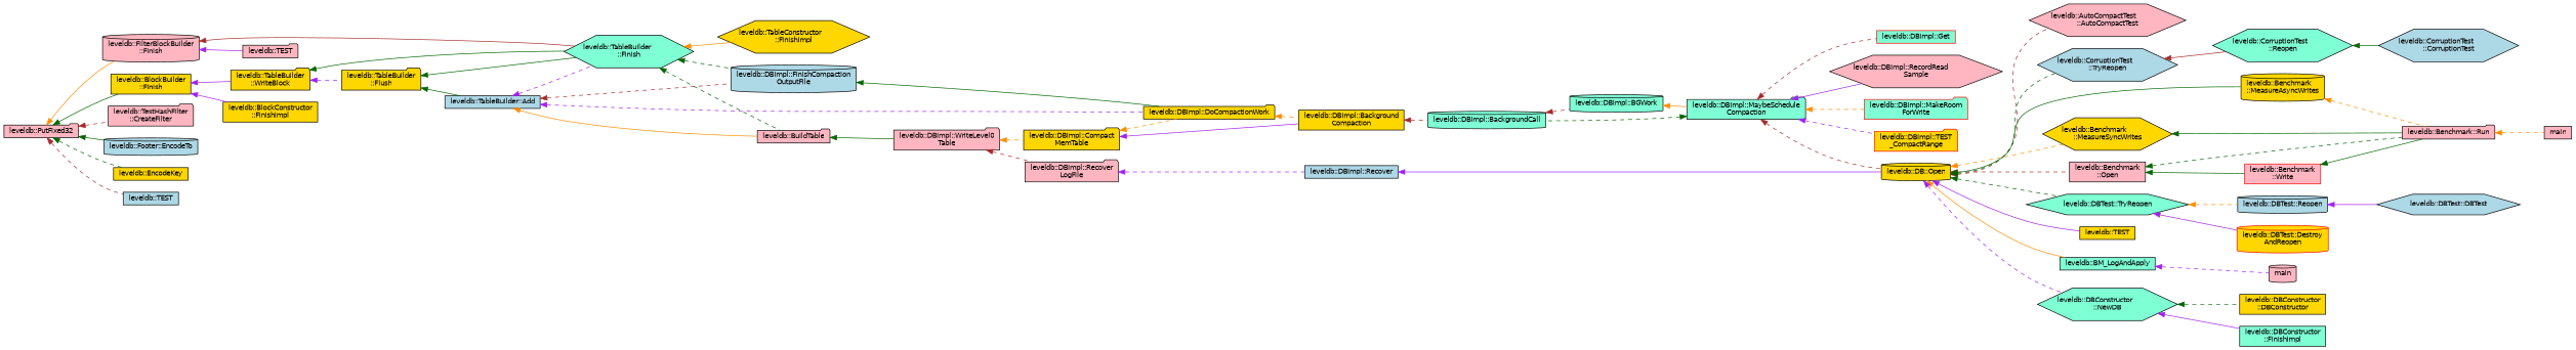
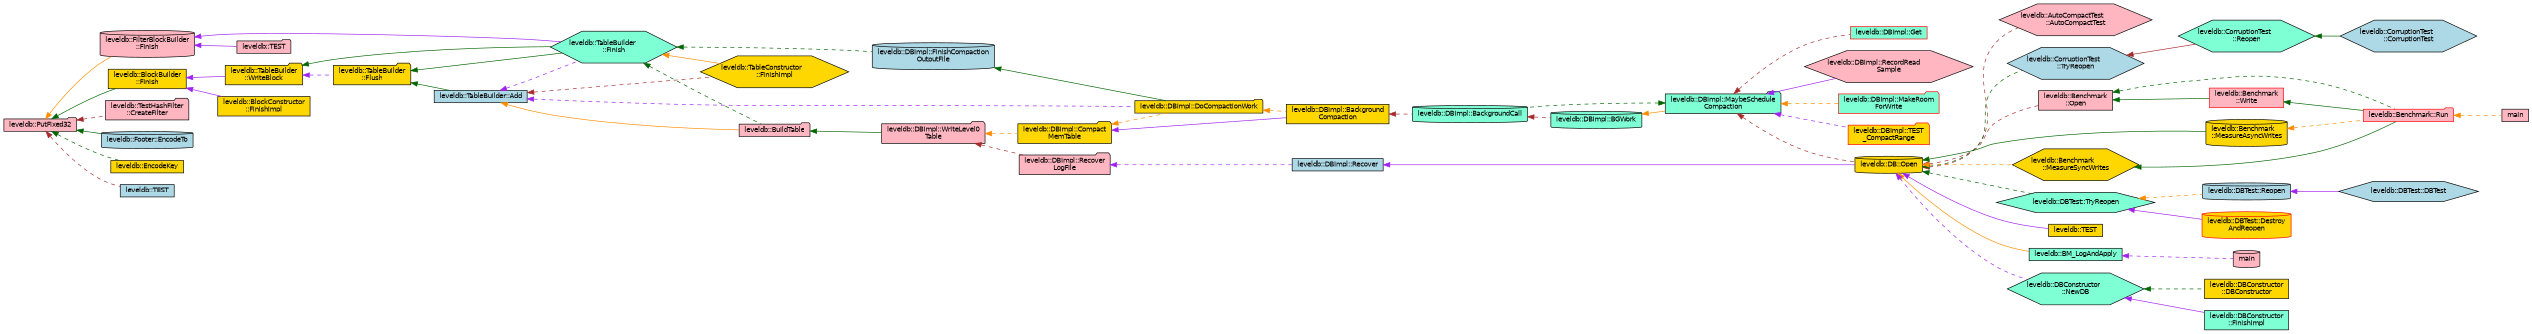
  digraph {
    rankdir=LR
    node [color=black fillcolor=gold fontname=Helvetica fontsize=10 shape=box style=filled]
    edge [color=darkgreen dir=back fontname=Helvetica fontsize=10 labelfontname=Helvetica labelfontsize=10 style=dashed]
    n1 [fillcolor=lightpink fontcolor=black height=0.2 label="leveldb::PutFixed32" shape=folder width=0.4]
    n2 [height=0.2 label="leveldb::BlockBuilder\l::Finish" width=0.4]
    n3 [fillcolor=lightpink height=0.2 label="leveldb::FilterBlockBuilder\l::Finish" shape=cylinder width=0.4]
    n4 [fillcolor=lightpink height=0.2 label="leveldb::TestHashFilter\l::CreateFilter" shape=folder width=0.4]
    n5 [fillcolor=lightblue height=0.2 label="leveldb::Footer::EncodeTo" shape=cylinder width=0.4]
    n6 [height=0.2 label="leveldb::EncodeKey" width=0.4]
    n7 [fillcolor=lightblue height=0.2 label="leveldb::TEST" width=0.4]
    n8 [height=0.2 label="leveldb::TableBuilder\l::WriteBlock" shape=folder width=0.4]
    n9 [height=0.2 label="leveldb::BlockConstructor\l::FinishImpl" width=0.4]
    n10 [fillcolor=aquamarine height=0.2 label="leveldb::TableBuilder\l::Finish" shape=hexagon width=0.4]
    n11 [fillcolor=lightpink height=0.2 label="leveldb::TEST" shape=folder width=0.4]
    n12 [height=0.2 label="leveldb::TableBuilder\l::Flush" shape=folder width=0.4]
    n13 [fillcolor=lightblue height=0.2 label="leveldb::TableBuilder::Add" width=0.4]
    n14 [fillcolor=lightpink height=0.2 label="leveldb::BuildTable" shape=folder width=0.4]
    n15 [height=0.2 label="leveldb::TableConstructor\l::FinishImpl" shape=hexagon width=0.4]
    n16 [fillcolor=lightblue height=0.2 label="leveldb::DBImpl::FinishCompaction\lOutputFile" shape=cylinder width=0.4]
    n17 [height=0.2 label="leveldb::DBImpl::DoCompactionWork" shape=folder width=0.4]
    n18 [fillcolor=lightpink height=0.2 label="leveldb::DBImpl::WriteLevel0\lTable" shape=folder width=0.4]
    n19 [height=0.2 label="leveldb::DBImpl::Background\lCompaction" width=0.4]
    n20 [fillcolor=lightpink height=0.2 label="leveldb::DBImpl::Recover\lLogFile" shape=folder width=0.4]
    n21 [height=0.2 label="leveldb::DBImpl::Compact\lMemTable" shape=folder width=0.4]
    n22 [fillcolor=lightblue height=0.2 label="leveldb::DBImpl::Recover" width=0.4]
    n23 [height=0.2 label="leveldb::DB::Open" shape=cylinder width=0.4]
    n24 [fillcolor=lightpink height=0.2 label="leveldb::AutoCompactTest\l::AutoCompactTest" shape=hexagon width=0.4]
    n25 [fillcolor=lightblue height=0.2 label="leveldb::CorruptionTest\l::TryReopen" shape=hexagon width=0.4]
    n26 [fillcolor=lightpink height=0.2 label="leveldb::Benchmark\l::Open" width=0.4]
    n27 [height=0.2 label="leveldb::Benchmark\l::MeasureAsyncWrites" shape=cylinder width=0.4]
    n28 [height=0.2 label="leveldb::Benchmark\l::MeasureSyncWrites" shape=hexagon width=0.4]
    n29 [fillcolor=aquamarine height=0.2 label="leveldb::DBTest::TryReopen" shape=hexagon width=0.4]
    n30 [height=0.2 label="leveldb::TEST" width=0.4]
    n31 [fillcolor=aquamarine height=0.2 label="leveldb::BM_LogAndApply" width=0.4]
    n32 [fillcolor=aquamarine height=0.2 label="leveldb::DBConstructor\l::NewDB" shape=hexagon width=0.4]
    n33 [fillcolor=aquamarine height=0.2 label="leveldb::CorruptionTest\l::Reopen" shape=hexagon width=0.4]
-   n34 [fillcolor=lightpink height=0.2 label="leveldb::Benchmark::Run" shape=folder width=0.4]
+   n34 [color=red fillcolor=lightpink height=0.2 label="leveldb::Benchmark::Run" shape=folder width=0.4]
    n35 [color=red fillcolor=lightpink height=0.2 label="leveldb::Benchmark\l::Write" width=0.4]
    n36 [fillcolor=lightblue height=0.2 label="leveldb::DBTest::Reopen" shape=cylinder width=0.4]
    n37 [color=red height=0.2 label="leveldb::DBTest::Destroy\lAndReopen" shape=cylinder width=0.4]
    n38 [fillcolor=lightpink height=0.2 label=main shape=cylinder width=0.4]
    n39 [height=0.2 label="leveldb::DBConstructor\l::DBConstructor" width=0.4]
    n40 [fillcolor=aquamarine height=0.2 label="leveldb::DBConstructor\l::FinishImpl" width=0.4]
    n41 [fillcolor=lightblue height=0.2 label="leveldb::CorruptionTest\l::CorruptionTest" shape=hexagon width=0.4]
    n42 [fillcolor=lightpink height=0.2 label=main width=0.4]
    n43 [fillcolor=lightblue height=0.2 label="leveldb::DBTest::DBTest" shape=hexagon width=0.4]
    n44 [fillcolor=aquamarine height=0.2 label="leveldb::DBImpl::BackgroundCall" shape=cylinder width=0.4]
    n45 [fillcolor=aquamarine height=0.2 label="leveldb::DBImpl::BGWork" shape=cylinder width=0.4]
    n46 [fillcolor=aquamarine height=0.2 label="leveldb::DBImpl::MaybeSchedule\lCompaction" shape=folder width=0.4]
    n47 [color=red height=0.2 label="leveldb::DBImpl::TEST\l_CompactRange" shape=folder width=0.4]
    n48 [color=red fillcolor=aquamarine height=0.2 label="leveldb::DBImpl::Get" width=0.4]
    n49 [fillcolor=lightpink height=0.2 label="leveldb::DBImpl::RecordRead\lSample" shape=hexagon width=0.4]
    n50 [color=red fillcolor=aquamarine height=0.2 label="leveldb::DBImpl::MakeRoom\lForWrite" shape=folder width=0.4]
    n1 -> n2 [style=solid]
    n1 -> n3 [color=darkorange style=solid]
    n1 -> n4 [color=brown]
    n1 -> n5 [style=solid]
    n1 -> n6
    n1 -> n7 [color=brown]
    n2 -> n8 [color=purple style=solid]
    n2 -> n9 [color=purple style=solid]
-   n3 -> n10 [color=brown style=solid]
+   n3 -> n10 [color=purple style=solid]
    n3 -> n11 [color=purple style=solid]
    n8 -> n10 [style=solid]
    n8 -> n12 [color=purple]
    n10 -> n14
    n10 -> n15 [color=darkorange style=solid]
    n10 -> n16
    n12 -> n10 [style=solid]
    n12 -> n13 [style=solid]
    n13 -> n10 [color=purple]
    n13 -> n14 [color=darkorange style=solid]
-   n13 -> n16 [color=brown]
+   n13 -> n15 [color=brown]
    n13 -> n17 [color=purple]
    n14 -> n18 [style=solid]
    n16 -> n17 [style=solid]
    n17 -> n19 [color=darkorange]
    n18 -> n20 [color=brown]
    n18 -> n21 [color=darkorange]
    n19 -> n44 [color=brown]
    n20 -> n22 [color=purple]
    n21 -> n17 [color=darkorange]
    n21 -> n19 [color=purple style=solid]
    n22 -> n23 [color=purple style=solid]
    n23 -> n24 [color=brown]
    n23 -> n25
    n23 -> n26 [color=brown]
    n23 -> n27 [style=solid]
    n23 -> n28 [color=darkorange]
    n23 -> n29
    n23 -> n30 [color=purple style=solid]
    n23 -> n31 [color=darkorange style=solid]
    n23 -> n32 [color=purple]
    n25 -> n33 [color=brown style=solid]
    n26 -> n34
    n26 -> n35 [style=solid]
    n27 -> n34 [color=darkorange]
    n28 -> n34 [style=solid]
    n29 -> n36 [color=darkorange]
    n29 -> n37 [color=purple style=solid]
    n31 -> n38 [color=purple]
    n32 -> n39
    n32 -> n40 [color=purple style=solid]
    n33 -> n41 [style=solid]
    n34 -> n42 [color=darkorange]
    n35 -> n34 [style=solid]
    n36 -> n43 [color=purple style=solid]
    n44 -> n45 [color=brown]
    n45 -> n46 [color=darkorange style=solid]
    n46 -> n23 [color=brown]
    n46 -> n44
    n46 -> n47 [color=purple]
    n46 -> n48 [color=brown]
    n46 -> n49 [color=purple style=solid]
    n46 -> n50 [color=darkorange]
  }
